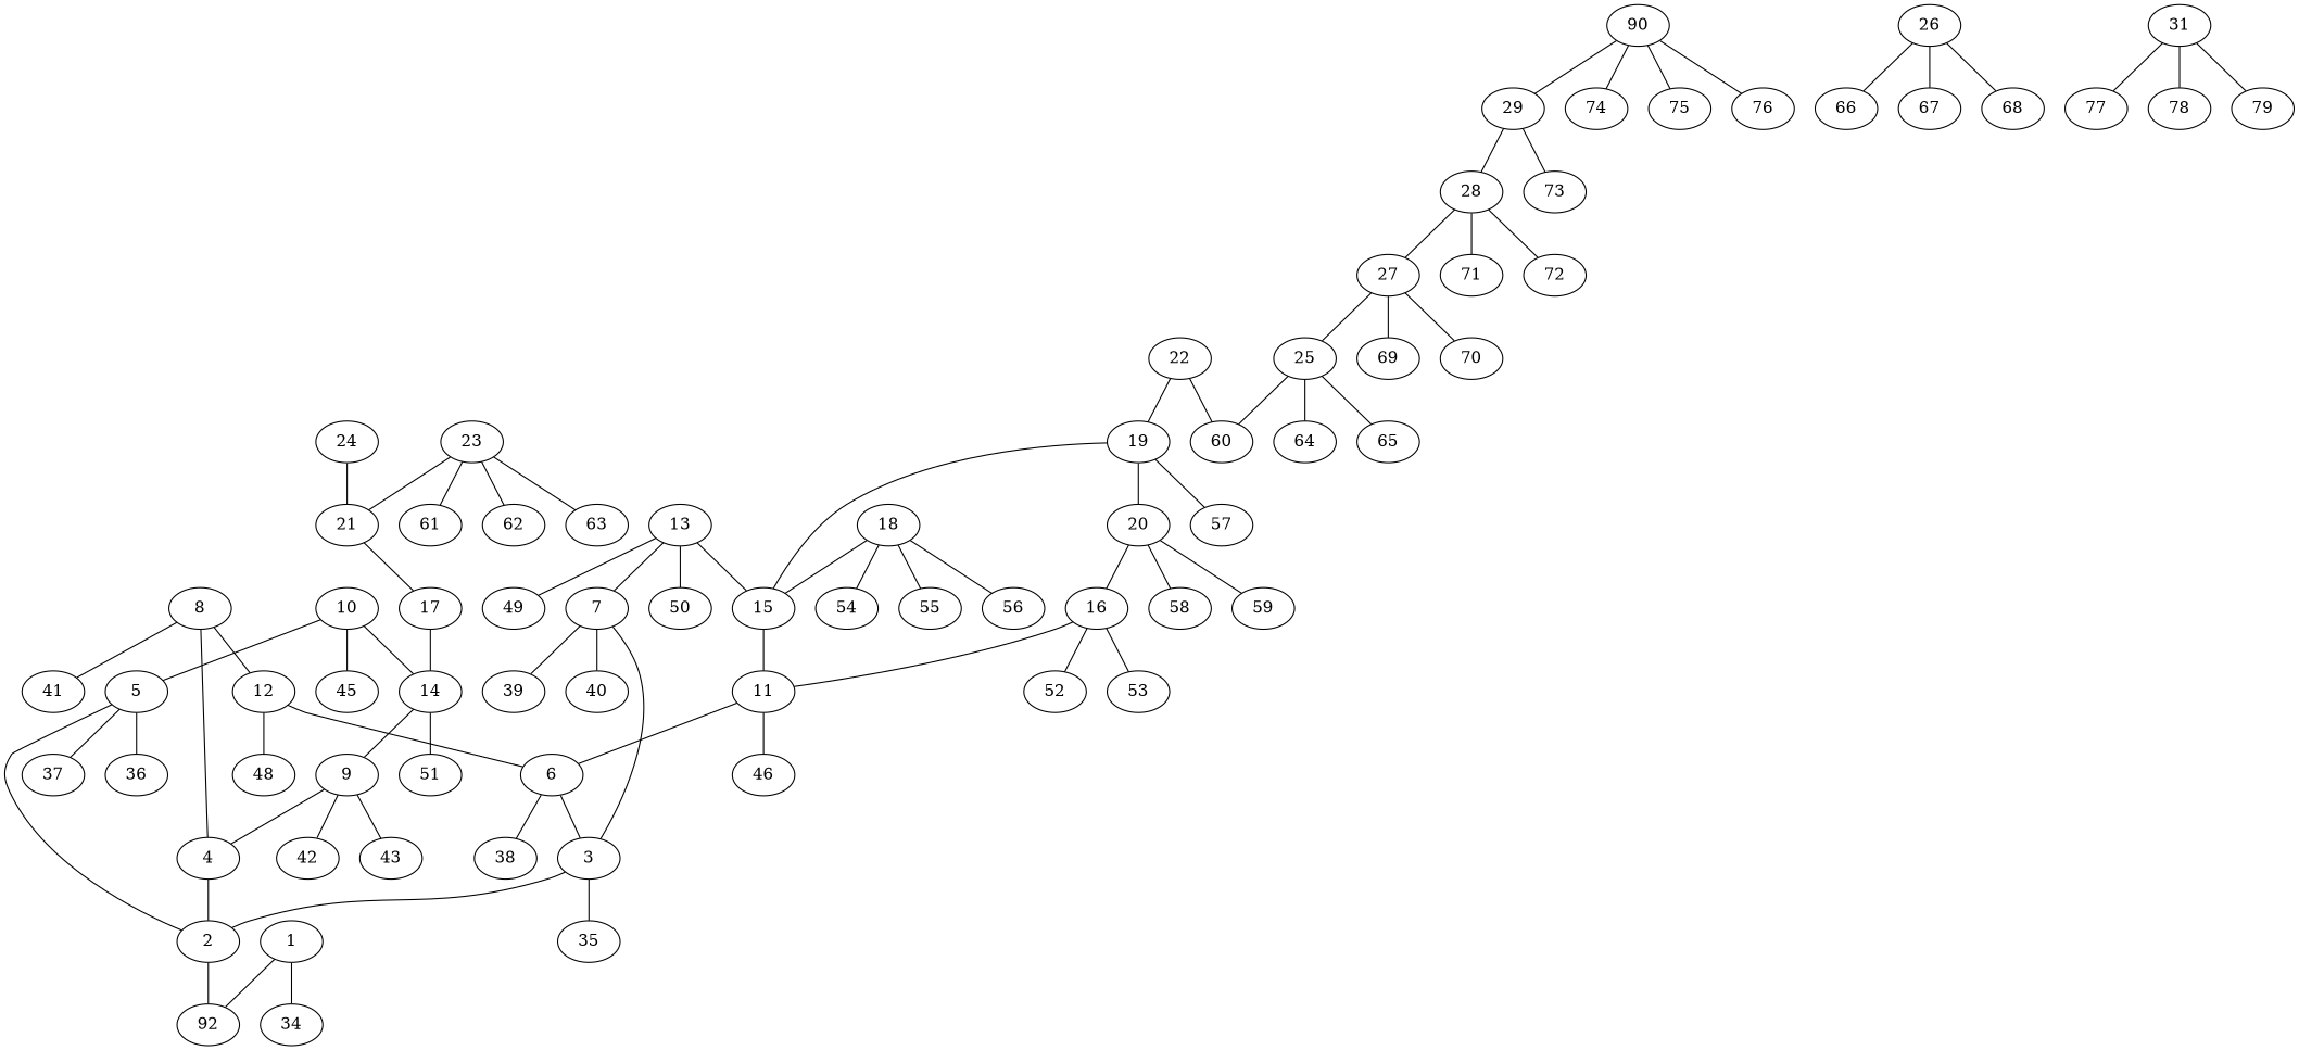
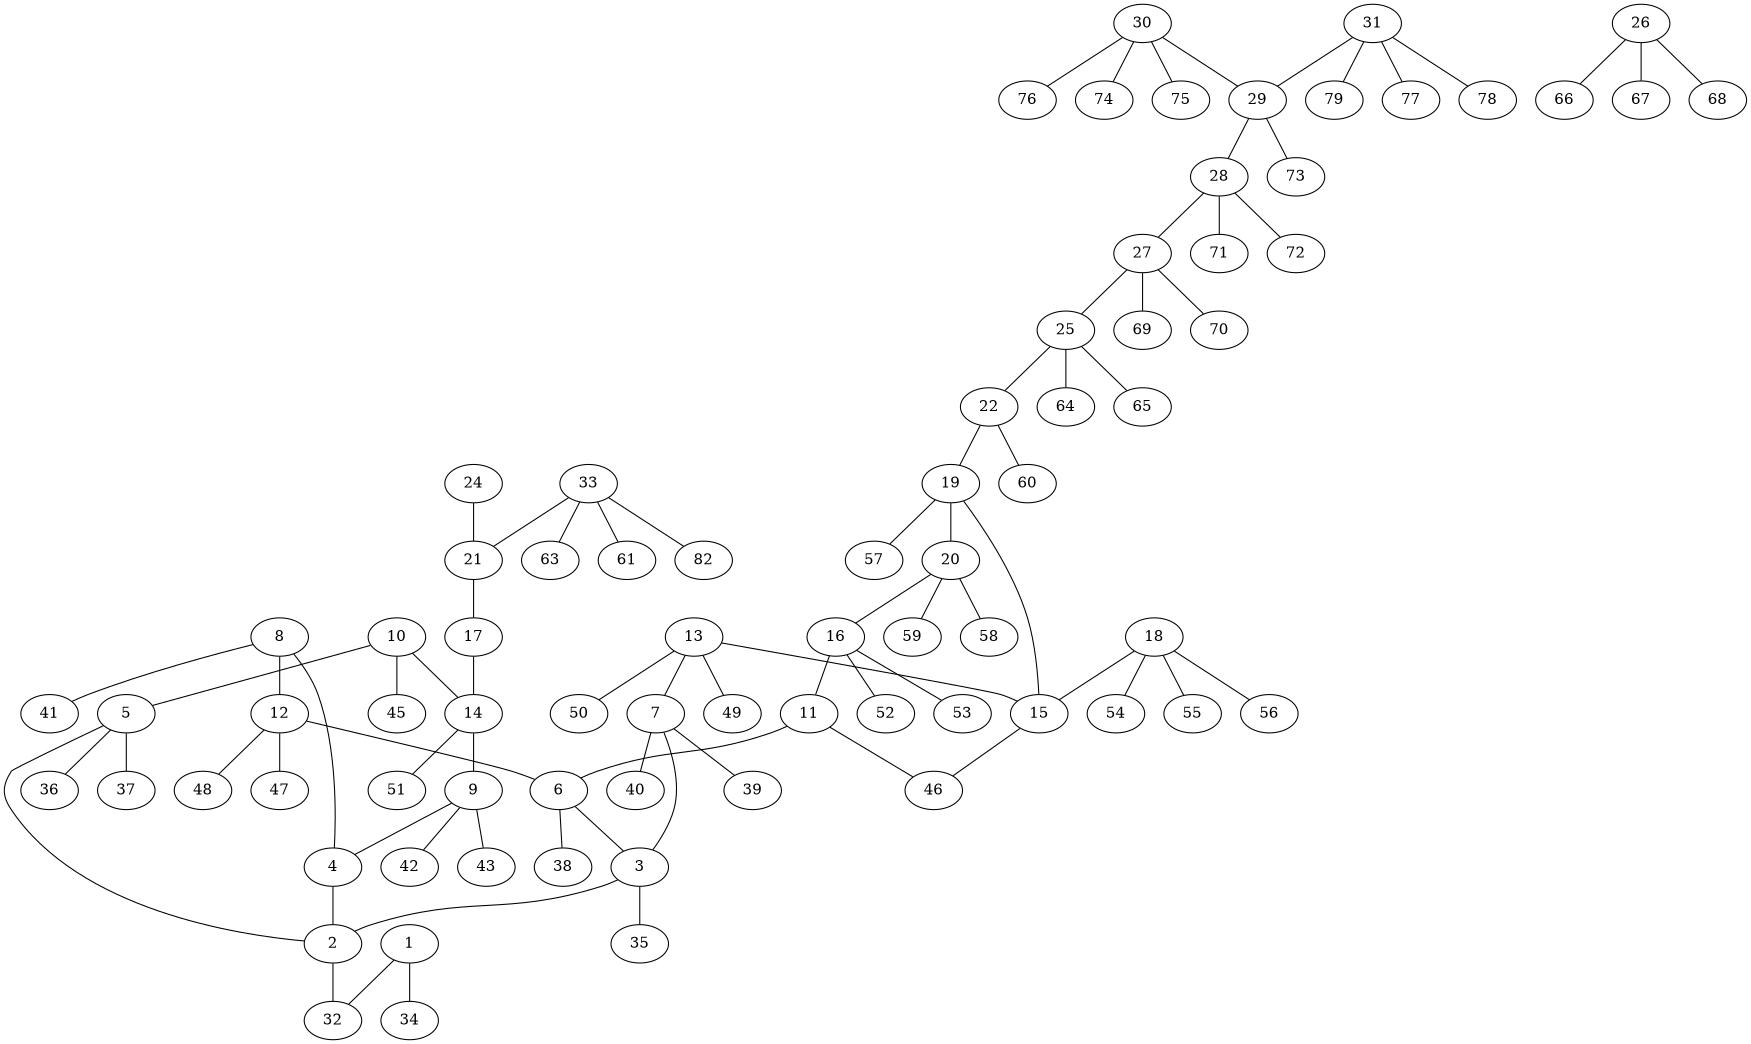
  graph {
    node [chem=H]
    edge [valence=1]
    1 [chem=C]
-   32 [label=92]
+   32
    34
    2 [chem=C]
    3 [chem=C]
    35
    4 [chem=C]
    5 [chem=C]
    36
    37
    6 [chem=C]
    38
    7 [chem=C]
    39
    40
    8 [chem=C]
    12 [chem=C]
    41
+   47
    48
    9 [chem=C]
    42
    43
    10 [chem=C]
    14 [chem=C]
    45
    51
    11 [chem=C]
    46
    13 [chem=C]
    15 [chem=C]
    49
    50
    16 [chem=C]
    52
    53
    17 [chem=O]
    18 [chem=C]
    54
    55
    56
    19 [chem=C]
    20 [chem=C]
    57
    58
    59
    21 [chem=C]
    22 [chem=C]
    60
-   23 [chem=C]
+   23 [chem=C label=33]
    61
-   62
+   62 [label=82]
    63
    24 [chem=O]
    25 [chem=C]
    64
    65
    26 [chem=C]
    66
    67
    68
    27 [chem=C]
    69
    70
    28 [chem=C]
    71
    72
    29 [chem=C]
    73
-   30 [chem=C label=90]
+   30 [chem=C]
    74
    75
    76
    31 [chem=C]
    77
    78
    79
    1 -- 32
    1 -- 34
    2 -- 32
    3 -- 2
    3 -- 35
    4 -- 2
    5 -- 2
    5 -- 36
    5 -- 37
    6 -- 3
    6 -- 38
    7 -- 3
    7 -- 39
    7 -- 40
    8 -- 4 [valence=2]
    8 -- 12
    8 -- 41
    12 -- 6
+   12 -- 47
    12 -- 48
    9 -- 4
    9 -- 42
    9 -- 43
    10 -- 5
    10 -- 14
    10 -- 45
    14 -- 9
    14 -- 51
    11 -- 6
    11 -- 46
    13 -- 7
    13 -- 15
    13 -- 49
    13 -- 50
-   15 -- 11
+   15 -- 46
    16 -- 11
    16 -- 52
    16 -- 53
    17 -- 14
    18 -- 15
    18 -- 54
    18 -- 55
    18 -- 56
    19 -- 15
    19 -- 20
    19 -- 57
    20 -- 16
    20 -- 58
    20 -- 59
    21 -- 17
    22 -- 19
    22 -- 60
    23 -- 21
    23 -- 61
    23 -- 62
    23 -- 63
    24 -- 21 [valence=2]
-   25 -- 60
+   25 -- 22
    25 -- 64
    25 -- 65
    26 -- 66
    26 -- 67
    26 -- 68
    27 -- 25
    27 -- 69
    27 -- 70
    28 -- 27
    28 -- 71
    28 -- 72
    29 -- 28
    29 -- 73
    30 -- 29
    30 -- 74
    30 -- 75
    30 -- 76
+   31 -- 29
    31 -- 77
    31 -- 78
    31 -- 79
  }
